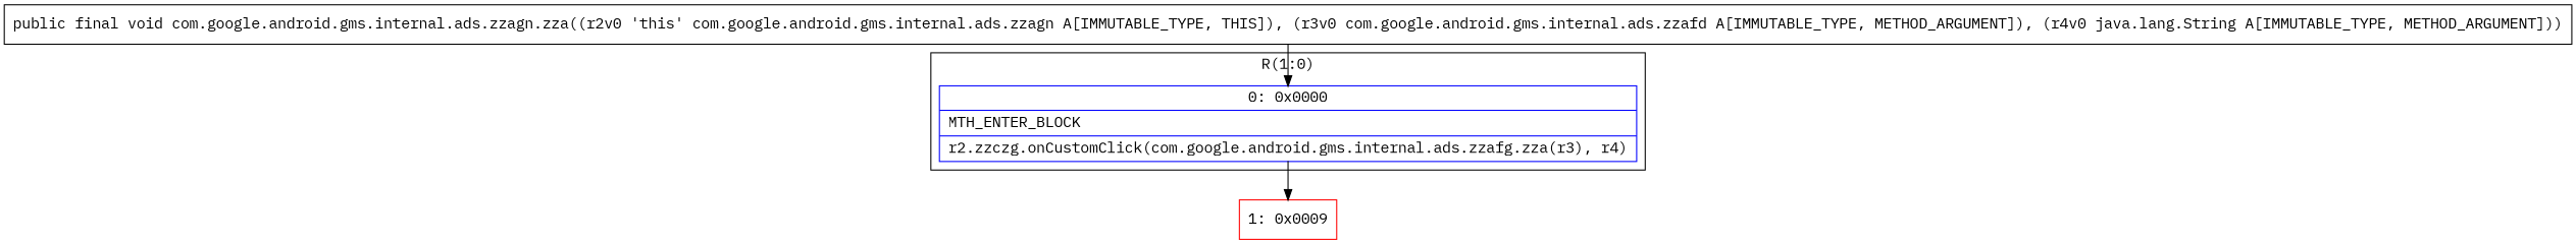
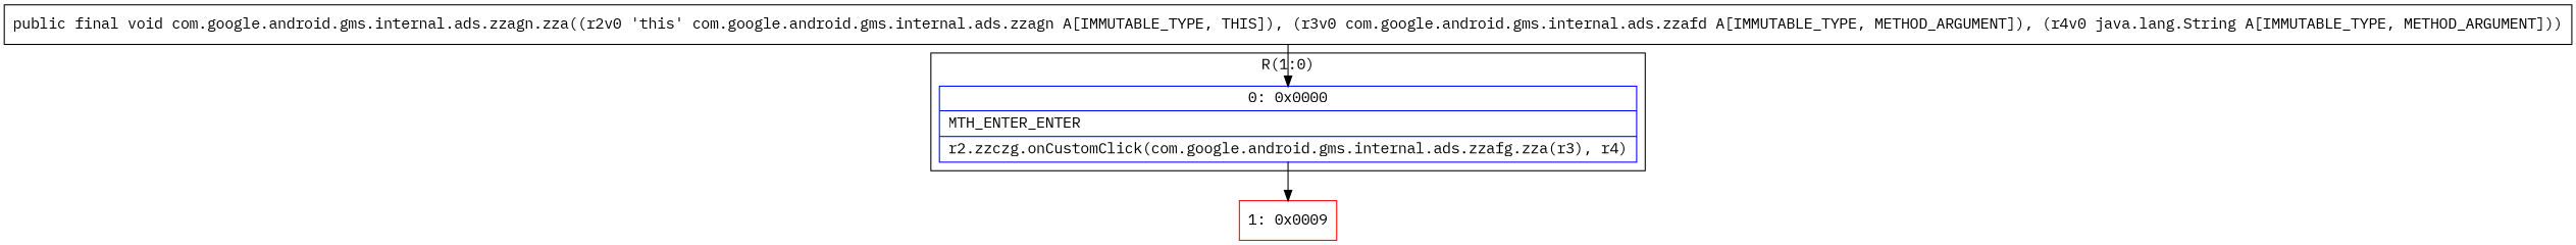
  digraph {
    fontname="IBM Plex Mono"
    node [shape=record fontname="IBM Plex Mono"]
    edge [fontname="IBM Plex Mono"]
-   n1 [color=blue label="{0\:\ 0x0000|MTH_ENTER_BLOCK\l|r2.zzczg.onCustomClick(com.google.android.gms.internal.ads.zzafg.zza(r3), r4)\l}"]
+   n1 [color=blue label="{0\:\ 0x0000|MTH_ENTER_ENTER\l|r2.zzczg.onCustomClick(com.google.android.gms.internal.ads.zzafg.zza(r3), r4)\l}"]
    n2 [color=red label="{1\:\ 0x0009}"]
    n3 [label="{public final void com.google.android.gms.internal.ads.zzagn.zza((r2v0 'this' com.google.android.gms.internal.ads.zzagn A[IMMUTABLE_TYPE, THIS]), (r3v0 com.google.android.gms.internal.ads.zzafd A[IMMUTABLE_TYPE, METHOD_ARGUMENT]), (r4v0 java.lang.String A[IMMUTABLE_TYPE, METHOD_ARGUMENT])) }"]
    subgraph cluster_1 {
      label="R(1:0)"
      n1
    }
    n1 -> n2
    n3 -> n1
  }
